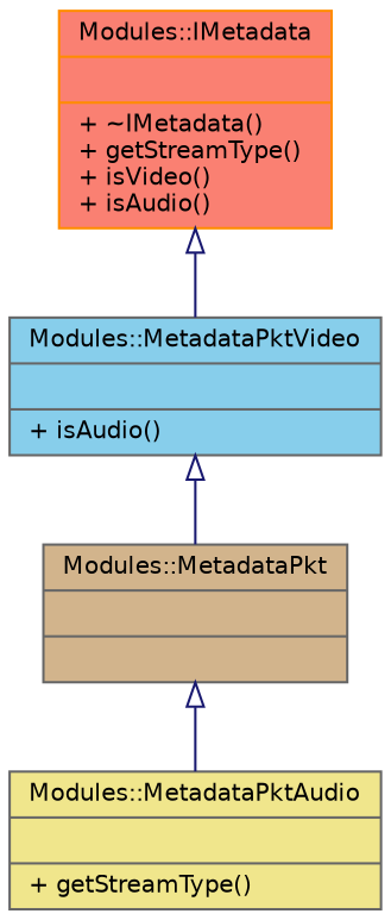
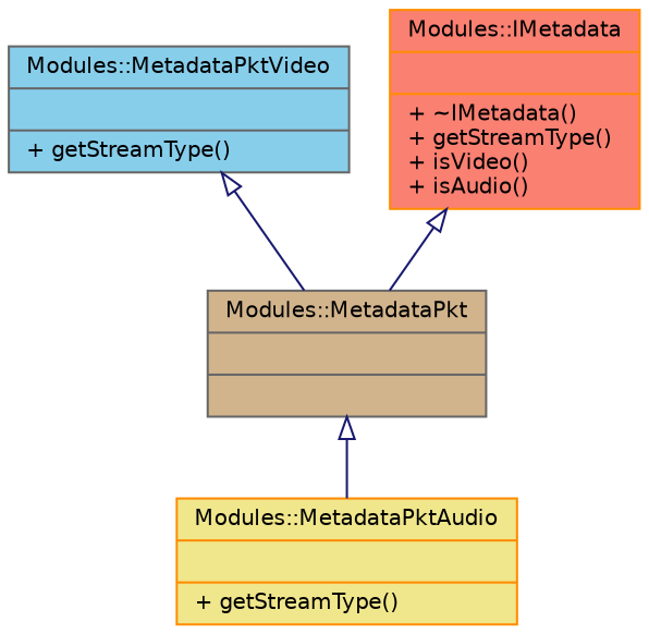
  digraph {
    node [color=gray40 fontname=Helvetica fontsize=10 shape=record style=filled]
    edge [arrowtail=onormal color=midnightblue dir=back fontname=Helvetica fontsize=10 labelfontname=Helvetica labelfontsize=10 style=solid]
    n1 [fillcolor=tan fontcolor=black height=0.2 label="{Modules::MetadataPkt\n||}" width=0.4]
-   n2 [fillcolor=khaki height=0.2 label="{Modules::MetadataPktAudio\n||+ getStreamType()\l}" width=0.4]
-   n3 [fillcolor=skyblue height=0.2 label="{Modules::MetadataPktVideo\n||+ isAudio()\l}" width=0.4]
+   n2 [color=darkorange fillcolor=khaki height=0.2 label="{Modules::MetadataPktAudio\n||+ getStreamType()\l}" width=0.4]
+   n3 [fillcolor=skyblue height=0.2 label="{Modules::MetadataPktVideo\n||+ getStreamType()\l}" width=0.4]
    n4 [color=darkorange fillcolor=salmon height=0.2 label="{Modules::IMetadata\n||+ ~IMetadata()\l+ getStreamType()\l+ isVideo()\l+ isAudio()\l}" width=0.4]
    n1 -> n2
    n3 -> n1
-   n4 -> n3
+   n4 -> n1
  }
